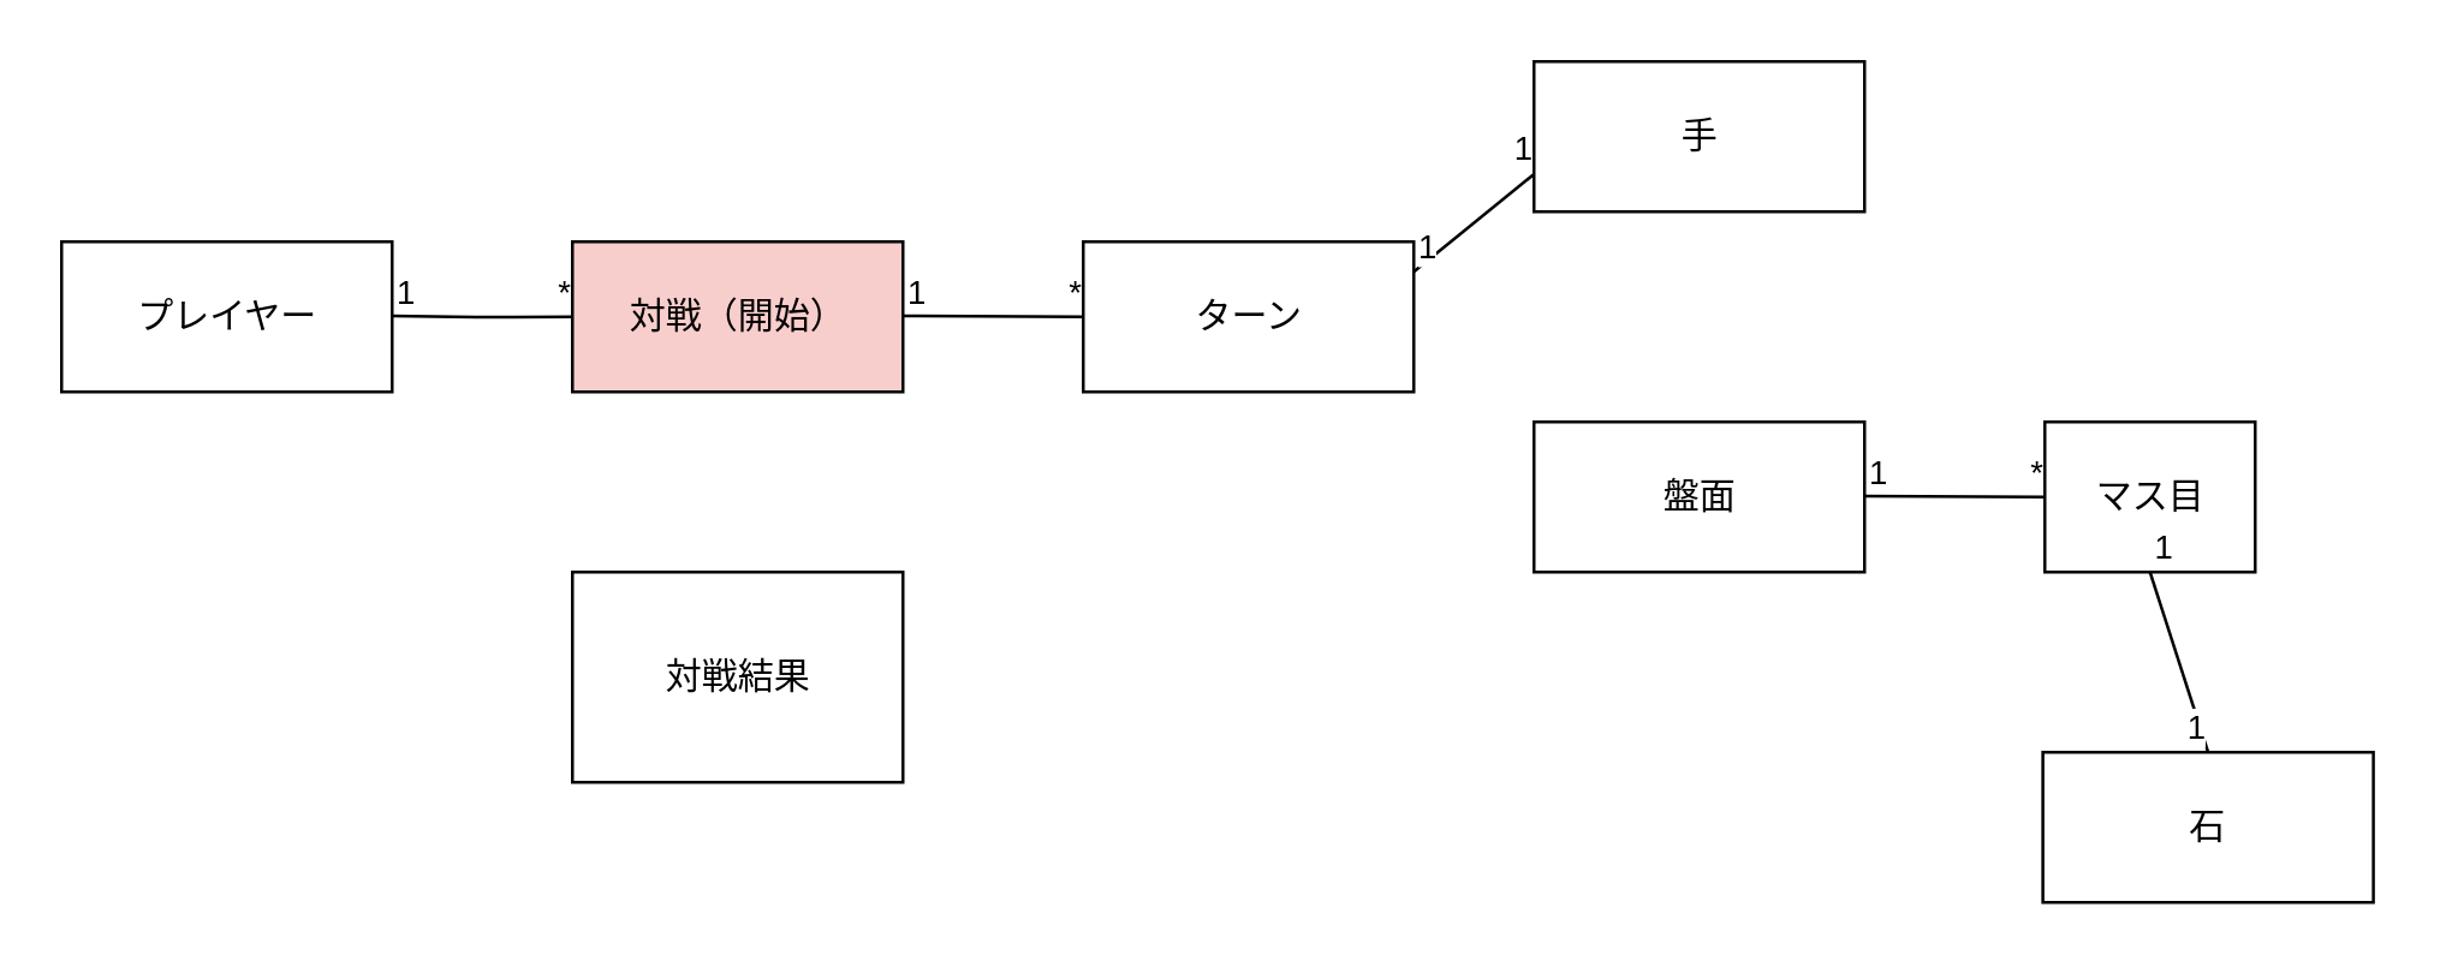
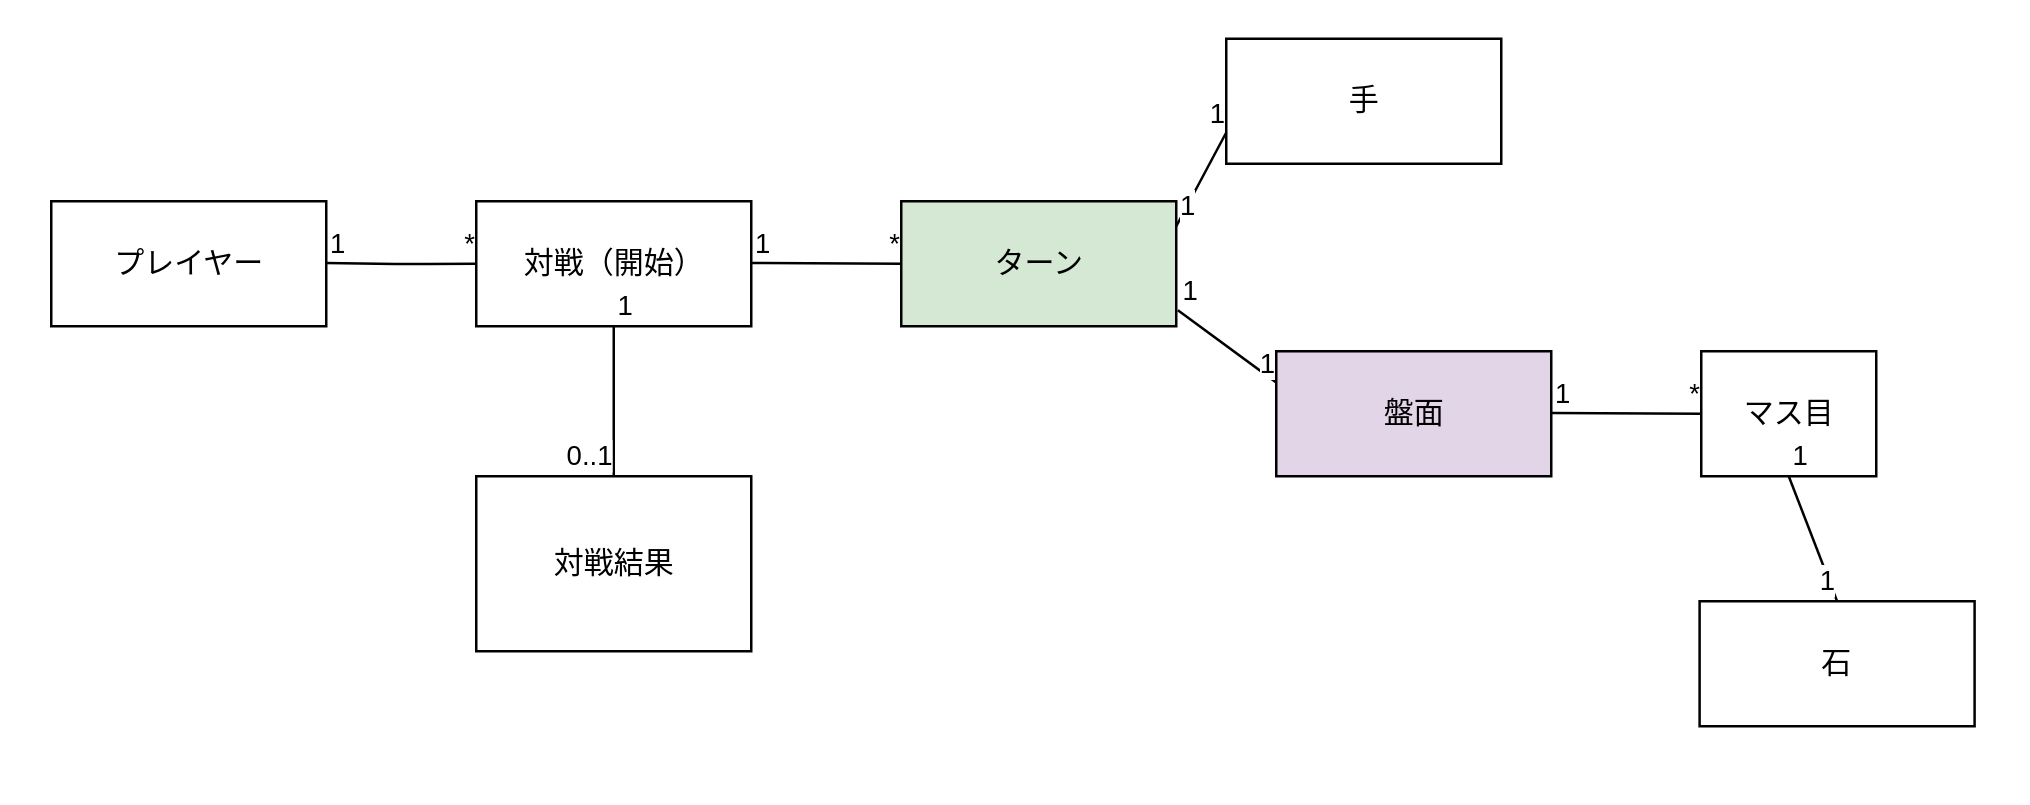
  <mxCell id="0" />
  <mxCell id="1" parent="0" />
  <mxCell id="2" value="プレイヤー" style="html=1;" vertex="1" parent="1"><mxGeometry x="20" y="80" width="110" height="50" as="geometry" /></mxCell>
- <mxCell id="3" value="対戦（開始）" style="html=1;fillColor=#f8cecc;" vertex="1" parent="1"><mxGeometry x="190" y="80" width="110" height="50" as="geometry" /></mxCell>
- <mxCell id="4" value="ターン" style="html=1;" vertex="1" parent="1"><mxGeometry x="360" y="80" width="110" height="50" as="geometry" /></mxCell>
+ <mxCell id="3" value="対戦（開始）" style="html=1;" vertex="1" parent="1"><mxGeometry x="190" y="80" width="110" height="50" as="geometry" /></mxCell>
+ <mxCell id="4" value="ターン" style="html=1;fillColor=#d5e8d4;" vertex="1" parent="1"><mxGeometry x="360" y="80" width="110" height="50" as="geometry" /></mxCell>
  <mxCell id="5" value="" style="endArrow=none;html=1;edgeStyle=orthogonalEdgeStyle;entryX=0;entryY=0.5;entryDx=0;entryDy=0;" edge="1" parent="1" target="3"><mxGeometry relative="1" as="geometry"><mxPoint x="130" y="104.66" as="sourcePoint" /><mxPoint x="290" y="104.66" as="targetPoint" /></mxGeometry></mxCell>
  <mxCell id="6" value="1" style="edgeLabel;resizable=0;html=1;align=left;verticalAlign=bottom;" connectable="0" vertex="1" parent="5"><mxGeometry x="-1" relative="1" as="geometry" /></mxCell>
  <mxCell id="7" value="*" style="edgeLabel;resizable=0;html=1;align=right;verticalAlign=bottom;" connectable="0" vertex="1" parent="5"><mxGeometry x="1" relative="1" as="geometry" /></mxCell>
  <mxCell id="8" value="" style="endArrow=none;html=1;entryX=0;entryY=0.5;entryDx=0;entryDy=0;" edge="1" parent="1" target="4"><mxGeometry relative="1" as="geometry"><mxPoint x="300" y="104.66" as="sourcePoint" /><mxPoint x="360" y="105" as="targetPoint" /></mxGeometry></mxCell>
  <mxCell id="9" value="1" style="edgeLabel;resizable=0;html=1;align=left;verticalAlign=bottom;" connectable="0" vertex="1" parent="8"><mxGeometry x="-1" relative="1" as="geometry" /></mxCell>
  <mxCell id="10" value="*" style="edgeLabel;resizable=0;html=1;align=right;verticalAlign=bottom;" connectable="0" vertex="1" parent="8"><mxGeometry x="1" relative="1" as="geometry" /></mxCell>
  <mxCell id="11" value="対戦結果" style="html=1;" vertex="1" parent="1"><mxGeometry x="190" y="190" width="110" height="70" as="geometry" /></mxCell>
- <mxCell id="15" value="手" style="html=1;" vertex="1" parent="1"><mxGeometry x="510" y="20" width="110" height="50" as="geometry" /></mxCell>
+ <mxCell id="12" value="" style="endArrow=none;html=1;entryX=0.5;entryY=0;entryDx=0;entryDy=0;exitX=0.5;exitY=1;exitDx=0;exitDy=0;" edge="1" parent="1" source="3" target="11"><mxGeometry relative="1" as="geometry"><mxPoint x="310" y="114.66" as="sourcePoint" /><mxPoint x="370" y="115" as="targetPoint" /></mxGeometry></mxCell>
+ <mxCell id="13" value="1" style="edgeLabel;resizable=0;html=1;align=left;verticalAlign=bottom;" connectable="0" vertex="1" parent="12"><mxGeometry x="-1" relative="1" as="geometry" /></mxCell>
+ <mxCell id="14" value="0..1" style="edgeLabel;resizable=0;html=1;align=right;verticalAlign=bottom;" connectable="0" vertex="1" parent="12"><mxGeometry x="1" relative="1" as="geometry" /></mxCell>
+ <mxCell id="15" value="手" style="html=1;" vertex="1" parent="1"><mxGeometry x="490" y="15" width="110" height="50" as="geometry" /></mxCell>
  <mxCell id="16" value="" style="endArrow=none;html=1;entryX=0;entryY=0.75;entryDx=0;entryDy=0;" edge="1" parent="1" target="15"><mxGeometry relative="1" as="geometry"><mxPoint x="470" y="90" as="sourcePoint" /><mxPoint x="510" y="45" as="targetPoint" /></mxGeometry></mxCell>
  <mxCell id="17" value="1" style="edgeLabel;resizable=0;html=1;align=left;verticalAlign=bottom;" connectable="0" vertex="1" parent="16"><mxGeometry x="-1" relative="1" as="geometry" /></mxCell>
  <mxCell id="18" value="1" style="edgeLabel;resizable=0;html=1;align=right;verticalAlign=bottom;" connectable="0" vertex="1" parent="16"><mxGeometry x="1" relative="1" as="geometry" /></mxCell>
- <mxCell id="19" value="盤面" style="html=1;" vertex="1" parent="1"><mxGeometry x="510" y="140" width="110" height="50" as="geometry" /></mxCell>
+ <mxCell id="19" value="盤面" style="html=1;fillColor=#e1d5e7;" vertex="1" parent="1"><mxGeometry x="510" y="140" width="110" height="50" as="geometry" /></mxCell>
+ <mxCell id="20" value="" style="endArrow=none;html=1;entryX=0;entryY=0.25;entryDx=0;entryDy=0;exitX=1.006;exitY=0.872;exitDx=0;exitDy=0;exitPerimeter=0;" edge="1" parent="1" target="19" source="4"><mxGeometry relative="1" as="geometry"><mxPoint x="470" y="210" as="sourcePoint" /><mxPoint x="510" y="165" as="targetPoint" /></mxGeometry></mxCell>
+ <mxCell id="21" value="1" style="edgeLabel;resizable=0;html=1;align=left;verticalAlign=bottom;" connectable="0" vertex="1" parent="20"><mxGeometry x="-1" relative="1" as="geometry" /></mxCell>
+ <mxCell id="22" value="1" style="edgeLabel;resizable=0;html=1;align=right;verticalAlign=bottom;" connectable="0" vertex="1" parent="20"><mxGeometry x="1" relative="1" as="geometry" /></mxCell>
  <mxCell id="23" value="マス目" style="html=1;" vertex="1" parent="1"><mxGeometry x="680" y="140" width="70" height="50" as="geometry" /></mxCell>
  <mxCell id="24" value="" style="endArrow=none;html=1;entryX=0;entryY=0.5;entryDx=0;entryDy=0;" edge="1" parent="1" target="23"><mxGeometry relative="1" as="geometry"><mxPoint x="620" y="164.66" as="sourcePoint" /><mxPoint x="680" y="165" as="targetPoint" /></mxGeometry></mxCell>
  <mxCell id="25" value="1" style="edgeLabel;resizable=0;html=1;align=left;verticalAlign=bottom;" connectable="0" vertex="1" parent="24"><mxGeometry x="-1" relative="1" as="geometry" /></mxCell>
  <mxCell id="26" value="*" style="edgeLabel;resizable=0;html=1;align=right;verticalAlign=bottom;" connectable="0" vertex="1" parent="24"><mxGeometry x="1" relative="1" as="geometry" /></mxCell>
- <mxCell id="27" value="石" style="html=1;" vertex="1" parent="1"><mxGeometry x="679.34" y="250" width="110" height="50" as="geometry" /></mxCell>
+ <mxCell id="27" value="石" style="html=1;" vertex="1" parent="1"><mxGeometry x="679.34" y="240" width="110" height="50" as="geometry" /></mxCell>
  <mxCell id="28" value="" style="endArrow=none;html=1;exitX=0.5;exitY=1;exitDx=0;exitDy=0;entryX=0.5;entryY=0;entryDx=0;entryDy=0;" edge="1" parent="1" target="27" source="23"><mxGeometry relative="1" as="geometry"><mxPoint x="619.34" y="274.66" as="sourcePoint" /><mxPoint x="672" y="230" as="targetPoint" /></mxGeometry></mxCell>
  <mxCell id="29" value="1" style="edgeLabel;resizable=0;html=1;align=left;verticalAlign=bottom;" connectable="0" vertex="1" parent="28"><mxGeometry x="-1" relative="1" as="geometry" /></mxCell>
  <mxCell id="30" value="1" style="edgeLabel;resizable=0;html=1;align=right;verticalAlign=bottom;" connectable="0" vertex="1" parent="28"><mxGeometry x="1" relative="1" as="geometry" /></mxCell>
